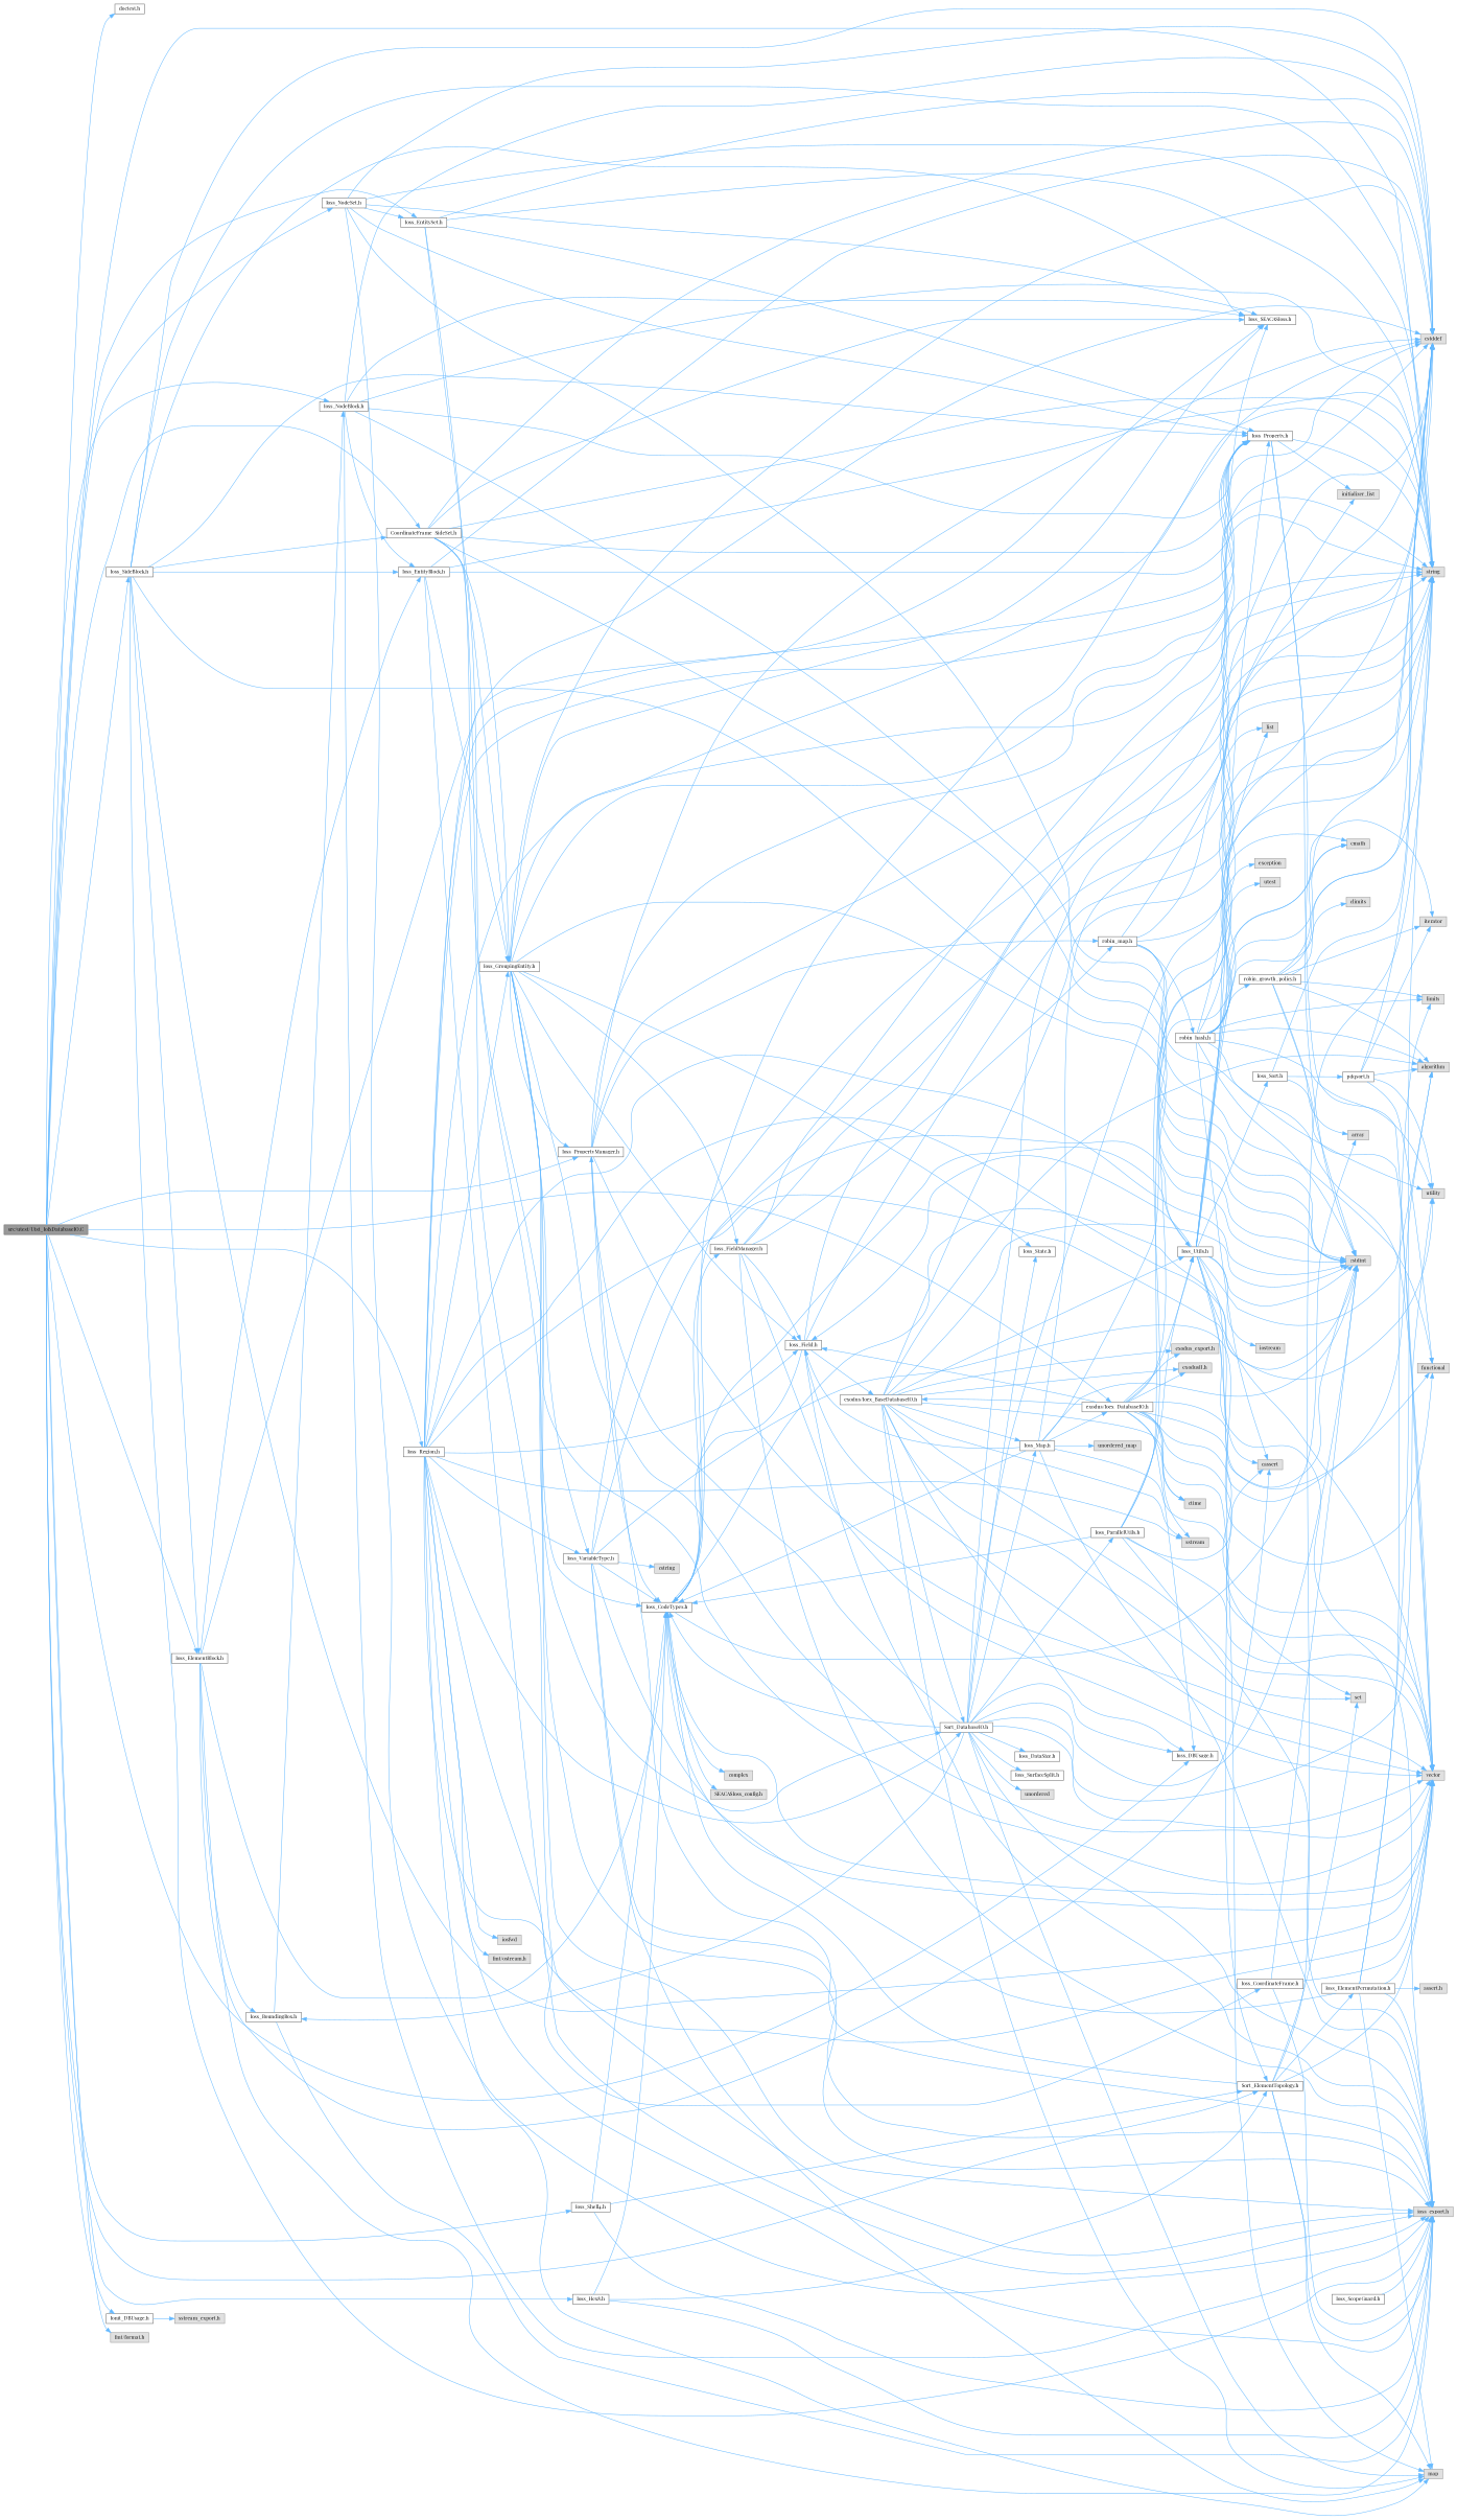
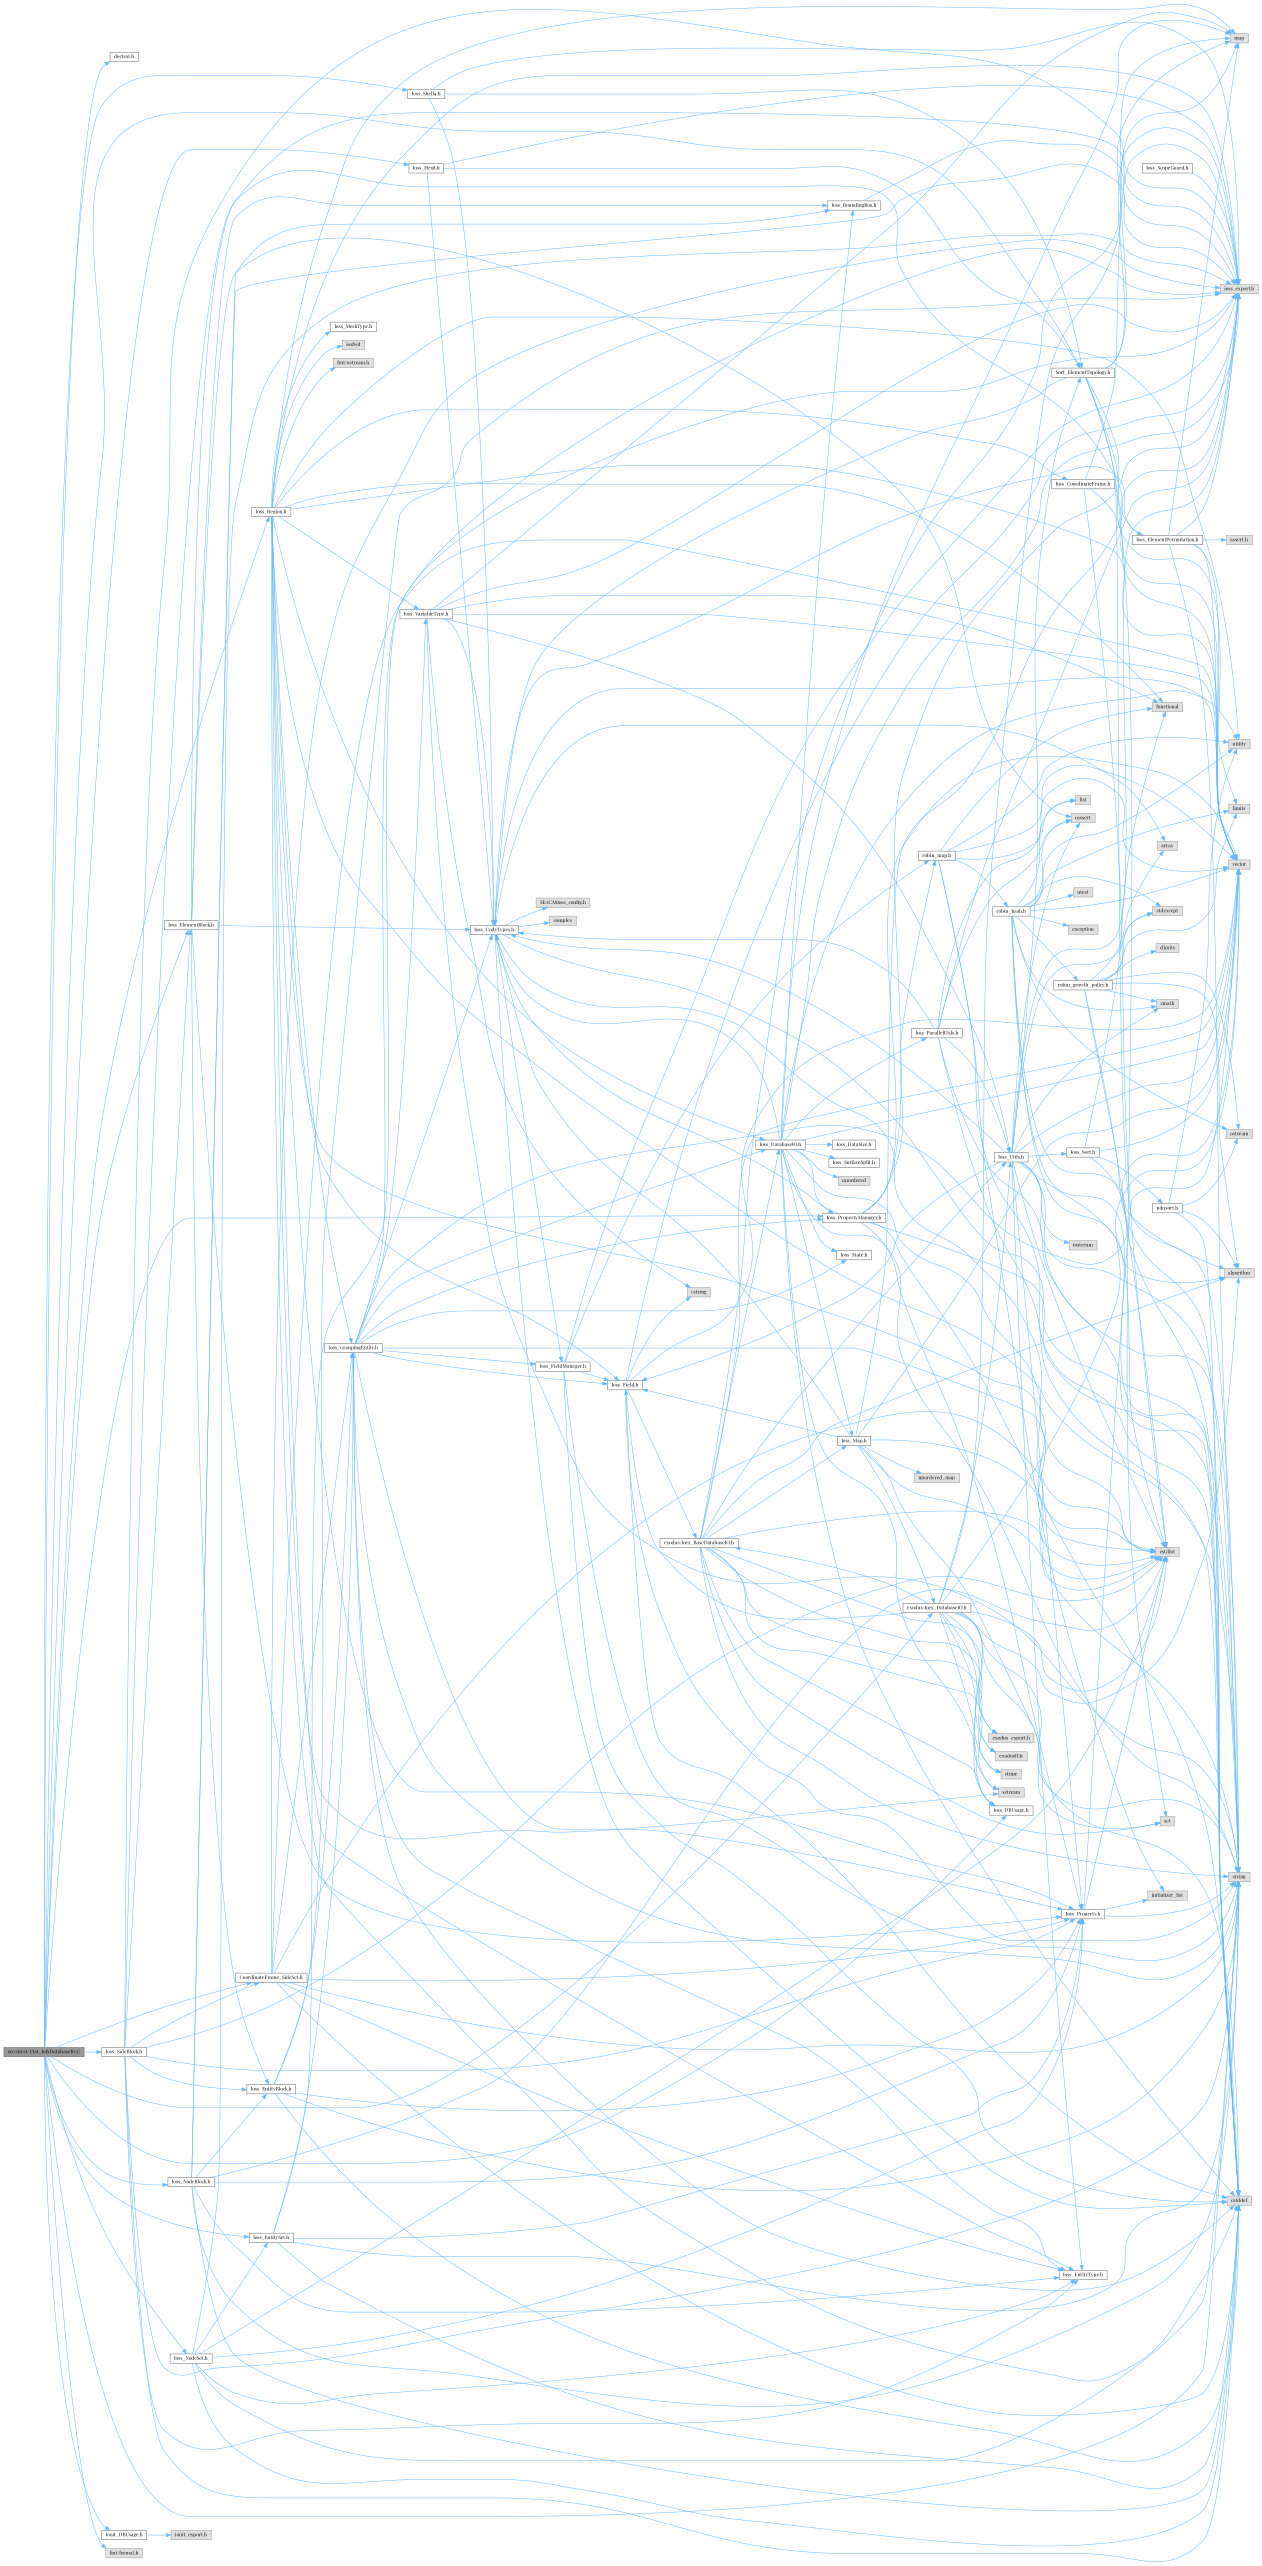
  digraph {
    fontname="Playfair Display"
    rankdir=LR
    node [color=grey40 fillcolor=white fontname="Playfair Display" fontsize=10 shape=box style=filled]
    edge [color=steelblue1 fontname="Playfair Display" fontsize=10 labelfontname=Helvetica labelfontsize=10 style=solid]
    n1 [color=gray40 fillcolor=grey60 fontcolor=black height=0.2 label="src/utest/Utst_IofxDatabaseIO.C" width=0.4]
    n2 [height=0.2 label="doctest.h" width=0.4]
    n3 [color=grey60 fillcolor="#E0E0E0" height=0.2 label=string width=0.4]
    n4 [height=0.2 label="Ionit_DBUsage.h" width=0.4]
    n5 [height=0.2 label="Ioss_DBUsage.h" width=0.4]
    n6 [height=0.2 label="Ioss_ElementBlock.h" width=0.4]
    n7 [height=0.2 label="Sort_ElementTopology.h" width=0.4]
    n8 [height=0.2 label="Ioss_PropertyManager.h" width=0.4]
    n9 [height=0.2 label="Ioss_Hex8.h" width=0.4]
    n10 [height=0.2 label="Ioss_NodeBlock.h" width=0.4]
    n11 [height=0.2 label="Ioss_NodeSet.h" width=0.4]
    n12 [height=0.2 label="Ioss_Region.h" width=0.4]
    n13 [height=0.2 label="Ioss_Shell4.h" width=0.4]
    n14 [height=0.2 label="Ioss_SideBlock.h" width=0.4]
    n15 [height=0.2 label="CoordinateFrame_SideSet.h" width=0.4]
    n16 [height=0.2 label="exodus/Ioex_DatabaseIO.h" width=0.4]
    n17 [color=grey60 fillcolor="#E0E0E0" height=0.2 label="fmt/format.h" width=0.4]
    n18 [height=0.2 label="Ioss_EntitySet.h" width=0.4]
-   n19 [color=grey60 fillcolor="#E0E0E0" height=0.2 label="sstream_export.h" width=0.4]
+   n19 [color=grey60 fillcolor="#E0E0E0" height=0.2 label="ionit_export.h" width=0.4]
    n20 [color=grey60 fillcolor="#E0E0E0" height=0.2 label="ioss_export.h" width=0.4]
    n21 [height=0.2 label="Ioss_BoundingBox.h" width=0.4]
    n22 [height=0.2 label="Ioss_CodeTypes.h" width=0.4]
    n23 [height=0.2 label="Ioss_EntityBlock.h" width=0.4]
    n24 [height=0.2 label="Ioss_Property.h" width=0.4]
    n25 [color=grey60 fillcolor="#E0E0E0" height=0.2 label=cassert width=0.4]
    n26 [color=grey60 fillcolor="#E0E0E0" height=0.2 label=vector width=0.4]
    n27 [color=grey60 fillcolor="#E0E0E0" height=0.2 label=map width=0.4]
    n28 [height=0.2 label="Ioss_ElementPermutation.h" width=0.4]
    n29 [color=grey60 fillcolor="#E0E0E0" height=0.2 label=set width=0.4]
    n30 [color=grey60 fillcolor="#E0E0E0" height=0.2 label=cstddef width=0.4]
    n31 [height=0.2 label="robin_map.h" width=0.4]
    n32 [color=grey60 fillcolor="#E0E0E0" height=0.2 label=cstdint width=0.4]
-   n33 [height=0.2 label="Ioss_SEACASIoss.h" width=0.4]
+   n33 [height=0.2 label="Ioss_EntityType.h" width=0.4]
    n34 [height=0.2 label="Ioss_GroupingEntity.h" width=0.4]
-   n35 [height=0.2 label="Sort_DatabaseIO.h" width=0.4]
+   n35 [height=0.2 label="Ioss_DatabaseIO.h" width=0.4]
    n36 [height=0.2 label="Ioss_Field.h" width=0.4]
    n37 [height=0.2 label="Ioss_VariableType.h" width=0.4]
    n38 [color=grey60 fillcolor="#E0E0E0" height=0.2 label=utility width=0.4]
    n39 [color=grey60 fillcolor="#E0E0E0" height=0.2 label=functional width=0.4]
    n40 [height=0.2 label="Ioss_CoordinateFrame.h" width=0.4]
+   n41 [height=0.2 label="Ioss_MeshType.h" width=0.4]
    n42 [color=grey60 fillcolor="#E0E0E0" height=0.2 label=iosfwd width=0.4]
    n43 [color=grey60 fillcolor="#E0E0E0" height=0.2 label=sstream width=0.4]
    n44 [color=grey60 fillcolor="#E0E0E0" height=0.2 label="fmt/ostream.h" width=0.4]
    n45 [height=0.2 label="Ioss_ScopeGuard.h" width=0.4]
    n46 [height=0.2 label="Ioss_Utils.h" width=0.4]
    n47 [color=grey60 fillcolor="#E0E0E0" height=0.2 label=algorithm width=0.4]
    n48 [color=grey60 fillcolor="#E0E0E0" height=0.2 label="exodus_export.h" width=0.4]
    n49 [height=0.2 label="exodus/Ioex_BaseDatabaseIO.h" width=0.4]
    n50 [color=grey60 fillcolor="#E0E0E0" height=0.2 label="exodusII.h" width=0.4]
    n51 [color=grey60 fillcolor="#E0E0E0" height=0.2 label=ctime width=0.4]
    n52 [color=grey60 fillcolor="#E0E0E0" height=0.2 label=array width=0.4]
    n53 [color=grey60 fillcolor="#E0E0E0" height=0.2 label="SEACASIoss_config.h" width=0.4]
    n54 [color=grey60 fillcolor="#E0E0E0" height=0.2 label=complex width=0.4]
    n55 [height=0.2 label="Ioss_FieldManager.h" width=0.4]
    n56 [color=grey60 fillcolor="#E0E0E0" height=0.2 label=initializer_list width=0.4]
    n57 [height=0.2 label="Ioss_State.h" width=0.4]
    n58 [height=0.2 label="Ioss_DataSize.h" width=0.4]
    n59 [height=0.2 label="Ioss_Map.h" width=0.4]
    n60 [height=0.2 label="Ioss_ParallelUtils.h" width=0.4]
    n61 [height=0.2 label="Ioss_SurfaceSplit.h" width=0.4]
    n62 [color=grey60 fillcolor="#E0E0E0" height=0.2 label=unordered width=0.4]
    n63 [color=grey60 fillcolor="#E0E0E0" height=0.2 label=cstring width=0.4]
    n64 [color=grey60 fillcolor="#E0E0E0" height=0.2 label=unordered_map width=0.4]
    n65 [height=0.2 label="Ioss_Sort.h" width=0.4]
    n66 [color=grey60 fillcolor="#E0E0E0" height=0.2 label=cmath width=0.4]
    n67 [color=grey60 fillcolor="#E0E0E0" height=0.2 label=iostream width=0.4]
+   n68 [color=grey60 fillcolor="#E0E0E0" height=0.2 label=stdexcept width=0.4]
    n69 [height=0.2 label="pdqsort.h" width=0.4]
    n70 [color=grey60 fillcolor="#E0E0E0" height=0.2 label="assert.h" width=0.4]
    n71 [color=grey60 fillcolor="#E0E0E0" height=0.2 label=limits width=0.4]
-   n72 [color=grey60 fillcolor="#E0E0E0" height=0.2 label=iterator width=0.4]
+   n72 [color=grey60 fillcolor="#E0E0E0" height=0.2 label=ostream width=0.4]
    n73 [color=grey60 fillcolor="#E0E0E0" height=0.2 label=list width=0.4]
    n74 [height=0.2 label="robin_hash.h" width=0.4]
    n75 [color=grey60 fillcolor="#E0E0E0" height=0.2 label=exception width=0.4]
    n76 [color=grey60 fillcolor="#E0E0E0" height=0.2 label=utest width=0.4]
    n77 [height=0.2 label="robin_growth_policy.h" width=0.4]
    n78 [color=grey60 fillcolor="#E0E0E0" height=0.2 label=climits width=0.4]
    n1 -> n2
    n1 -> n3
    n1 -> n4
    n1 -> n5
    n1 -> n6
    n1 -> n7
    n1 -> n8
    n1 -> n9
    n1 -> n10
    n1 -> n11
    n1 -> n12
    n1 -> n13
    n1 -> n14
    n1 -> n15
    n1 -> n16
    n1 -> n17
    n1 -> n18
    n4 -> n19
    n6 -> n20
    n6 -> n21
    n6 -> n22
    n6 -> n23
    n6 -> n24
    n6 -> n25
    n7 -> n3
    n7 -> n20
    n7 -> n22
    n7 -> n26
    n7 -> n27
    n7 -> n28
    n7 -> n29
    n8 -> n3
    n8 -> n20
    n8 -> n22
    n8 -> n24
    n8 -> n26
    n8 -> n30
    n8 -> n31
    n9 -> n7
    n9 -> n20
    n9 -> n22
    n10 -> n3
    n10 -> n20
-   n21 -> n10
+   n10 -> n21
    n10 -> n23
    n10 -> n24
    n10 -> n30
    n10 -> n32
    n10 -> n33
    n11 -> n3
    n11 -> n18
    n11 -> n20
    n11 -> n24
    n11 -> n30
    n11 -> n32
    n11 -> n33
    n12 -> n3
    n12 -> n20
    n12 -> n24
    n12 -> n26
    n12 -> n27
    n12 -> n30
    n12 -> n32
    n12 -> n33
    n12 -> n34
    n12 -> n35
    n12 -> n36
    n12 -> n37
    n12 -> n38
    n12 -> n39
    n12 -> n40
+   n12 -> n41
    n12 -> n42
    n12 -> n43
    n12 -> n44
    n13 -> n7
    n13 -> n20
    n13 -> n22
    n14 -> n3
    n14 -> n6
    n14 -> n15
    n14 -> n20
    n14 -> n23
    n14 -> n24
    n14 -> n26
    n14 -> n30
    n14 -> n32
    n14 -> n33
    n15 -> n3
    n15 -> n20
    n15 -> n24
    n15 -> n26
    n15 -> n30
    n15 -> n32
    n15 -> n33
    n15 -> n34
    n16 -> n3
    n16 -> n5
    n16 -> n26
    n16 -> n27
    n16 -> n29
    n16 -> n32
    n16 -> n36
    n16 -> n43
    n16 -> n46
    n16 -> n47
    n16 -> n48
    n16 -> n49
    n16 -> n50
    n16 -> n51
    n18 -> n3
    n18 -> n20
    n18 -> n24
    n18 -> n30
    n18 -> n34
    n21 -> n20
    n22 -> n3
    n22 -> n26
    n22 -> n30
    n22 -> n32
    n22 -> n52
    n22 -> n53
    n22 -> n54
    n22 -> n55
    n23 -> n3
    n23 -> n20
    n23 -> n24
    n23 -> n30
    n23 -> n34
    n24 -> n3
    n24 -> n26
    n24 -> n32
    n24 -> n56
    n28 -> n3
    n28 -> n20
    n28 -> n22
    n28 -> n26
    n28 -> n27
    n28 -> n70
    n28 -> n71
    n31 -> n30
    n31 -> n38
    n31 -> n39
    n31 -> n56
    n31 -> n73
    n31 -> n74
    n34 -> n3
    n34 -> n8
    n34 -> n20
    n34 -> n22
    n34 -> n24
    n34 -> n26
    n34 -> n30
    n34 -> n32
    n34 -> n33
    n34 -> n35
    n34 -> n36
    n34 -> n37
    n34 -> n55
    n34 -> n57
    n35 -> n3
    n35 -> n5
    n35 -> n8
    n35 -> n20
    n35 -> n21
    n35 -> n22
    n35 -> n26
    n35 -> n27
    n35 -> n30
    n35 -> n32
    n35 -> n38
    n35 -> n57
    n35 -> n58
    n35 -> n59
    n35 -> n60
    n35 -> n61
    n35 -> n62
    n36 -> n3
    n36 -> n20
-   n36 -> n22
+   n36 -> n63
    n36 -> n26
    n36 -> n30
    n36 -> n49
    n37 -> n3
    n37 -> n20
    n37 -> n22
    n37 -> n26
    n37 -> n27
    n37 -> n39
    n37 -> n46
    n37 -> n63
    n40 -> n20
    n40 -> n26
    n40 -> n32
    n45 -> n20
    n46 -> n3
    n46 -> n7
    n46 -> n20
    n46 -> n22
    n46 -> n24
    n46 -> n25
    n46 -> n26
    n46 -> n30
    n46 -> n32
    n46 -> n33
    n46 -> n36
    n46 -> n47
    n46 -> n65
    n46 -> n66
    n46 -> n67
+   n46 -> n68
    n49 -> n3
    n49 -> n5
    n49 -> n26
    n49 -> n27
    n49 -> n29
    n49 -> n32
    n49 -> n35
    n49 -> n43
    n49 -> n46
    n49 -> n47
    n49 -> n48
    n49 -> n50
    n49 -> n51
    n49 -> n59
    n55 -> n3
    n55 -> n20
-   n55 -> n26
+   n31 -> n26
    n55 -> n30
    n55 -> n31
    n55 -> n36
    n59 -> n3
    n59 -> n16
    n59 -> n20
    n59 -> n22
    n59 -> n26
    n59 -> n30
    n59 -> n32
    n59 -> n36
    n59 -> n64
    n60 -> n3
    n60 -> n20
    n60 -> n22
    n60 -> n25
    n60 -> n26
    n60 -> n30
    n60 -> n46
    n65 -> n26
    n65 -> n30
    n65 -> n69
    n69 -> n30
    n69 -> n38
-   n69 -> n39
+   n65 -> n39
    n69 -> n47
    n69 -> n72
    n74 -> n25
    n74 -> n26
    n74 -> n30
    n74 -> n32
    n74 -> n38
    n74 -> n47
    n74 -> n66
+   n74 -> n68
    n74 -> n71
    n74 -> n72
    n74 -> n73
    n74 -> n75
    n74 -> n76
    n74 -> n77
    n77 -> n30
    n77 -> n32
    n77 -> n47
    n77 -> n52
    n77 -> n66
+   n77 -> n68
    n77 -> n71
    n77 -> n72
    n77 -> n78
  }
